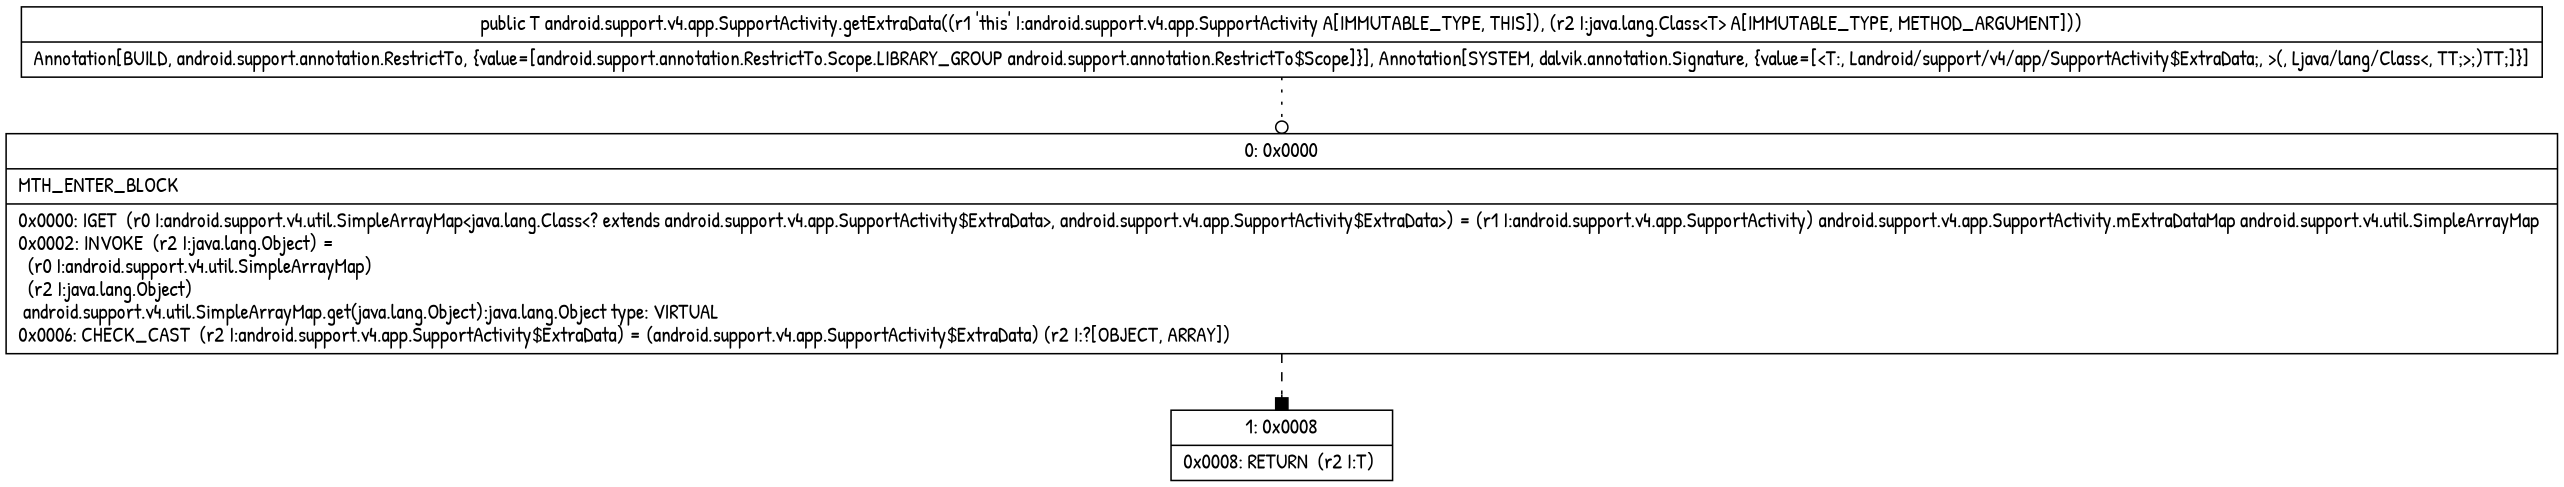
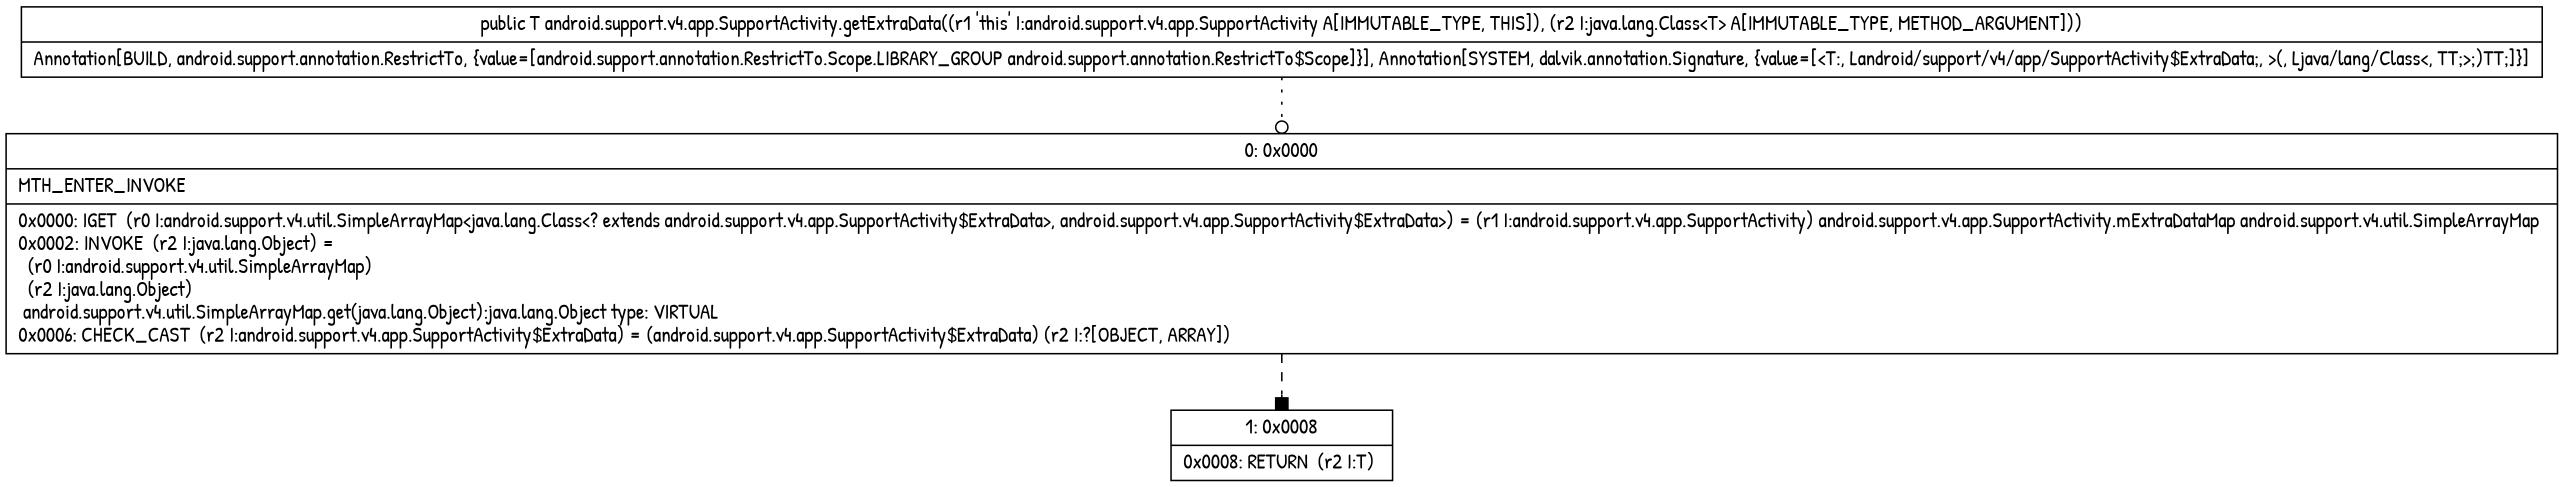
  digraph {
    fontname="Patrick Hand"
    node [shape=record fontname="Patrick Hand"]
    edge [fontname="Patrick Hand"]
-   n1 [label="{0\:\ 0x0000|MTH_ENTER_BLOCK\l|0x0000: IGET  (r0 I:android.support.v4.util.SimpleArrayMap\<java.lang.Class\<? extends android.support.v4.app.SupportActivity$ExtraData\>, android.support.v4.app.SupportActivity$ExtraData\>) = (r1 I:android.support.v4.app.SupportActivity) android.support.v4.app.SupportActivity.mExtraDataMap android.support.v4.util.SimpleArrayMap \l0x0002: INVOKE  (r2 I:java.lang.Object) = \l  (r0 I:android.support.v4.util.SimpleArrayMap)\l  (r2 I:java.lang.Object)\l android.support.v4.util.SimpleArrayMap.get(java.lang.Object):java.lang.Object type: VIRTUAL \l0x0006: CHECK_CAST  (r2 I:android.support.v4.app.SupportActivity$ExtraData) = (android.support.v4.app.SupportActivity$ExtraData) (r2 I:?[OBJECT, ARRAY]) \l}"]
+   n1 [label="{0\:\ 0x0000|MTH_ENTER_INVOKE\l|0x0000: IGET  (r0 I:android.support.v4.util.SimpleArrayMap\<java.lang.Class\<? extends android.support.v4.app.SupportActivity$ExtraData\>, android.support.v4.app.SupportActivity$ExtraData\>) = (r1 I:android.support.v4.app.SupportActivity) android.support.v4.app.SupportActivity.mExtraDataMap android.support.v4.util.SimpleArrayMap \l0x0002: INVOKE  (r2 I:java.lang.Object) = \l  (r0 I:android.support.v4.util.SimpleArrayMap)\l  (r2 I:java.lang.Object)\l android.support.v4.util.SimpleArrayMap.get(java.lang.Object):java.lang.Object type: VIRTUAL \l0x0006: CHECK_CAST  (r2 I:android.support.v4.app.SupportActivity$ExtraData) = (android.support.v4.app.SupportActivity$ExtraData) (r2 I:?[OBJECT, ARRAY]) \l}"]
    n2 [label="{1\:\ 0x0008|0x0008: RETURN  (r2 I:T) \l}"]
    n3 [label="{public T android.support.v4.app.SupportActivity.getExtraData((r1 'this' I:android.support.v4.app.SupportActivity A[IMMUTABLE_TYPE, THIS]), (r2 I:java.lang.Class\<T\> A[IMMUTABLE_TYPE, METHOD_ARGUMENT]))  | Annotation[BUILD, android.support.annotation.RestrictTo, \{value=[android.support.annotation.RestrictTo.Scope.LIBRARY_GROUP android.support.annotation.RestrictTo$Scope]\}], Annotation[SYSTEM, dalvik.annotation.Signature, \{value=[\<T:, Landroid\/support\/v4\/app\/SupportActivity$ExtraData;, \>(, Ljava\/lang\/Class\<, TT;\>;)TT;]\}]\l}"]
    n1 -> n2 [style=dashed arrowhead=box]
    n3 -> n1 [style=dotted arrowhead=odot]
  }
